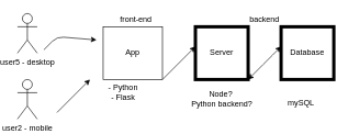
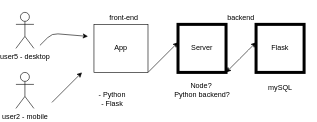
  <mxCell id="0" />
  <mxCell id="1" parent="0" />
  <mxCell id="2" value="user5 - desktop" style="shape=umlActor;verticalLabelPosition=bottom;verticalAlign=top;html=1;outlineConnect=0;" vertex="1" parent="1"><mxGeometry x="20" y="20" width="30" height="60" as="geometry" /></mxCell>
  <mxCell id="3" value="user2 - mobile" style="shape=umlActor;verticalLabelPosition=bottom;verticalAlign=top;html=1;outlineConnect=0;" vertex="1" parent="1"><mxGeometry x="20" y="120" width="30" height="60" as="geometry" /></mxCell>
  <mxCell id="4" value="App" style="rounded=0;whiteSpace=wrap;html=1;" vertex="1" parent="1"><mxGeometry x="150" y="40" width="90" height="80" as="geometry" /></mxCell>
  <mxCell id="5" value="" style="endArrow=classic;html=1;" edge="1" parent="1"><mxGeometry width="50" height="50" relative="1" as="geometry"><mxPoint x="80" y="170" as="sourcePoint" /><mxPoint x="130" y="120" as="targetPoint" /><Array as="points" /></mxGeometry></mxCell>
  <mxCell id="6" value="" style="endArrow=classic;html=1;" edge="1" parent="1"><mxGeometry width="50" height="50" relative="1" as="geometry"><mxPoint x="60" y="75" as="sourcePoint" /><mxPoint x="140" y="60" as="targetPoint" /><Array as="points"><mxPoint x="80" y="55" /></Array></mxGeometry></mxCell>
  <mxCell id="7" value="Server" style="whiteSpace=wrap;html=1;aspect=fixed;shadow=0;strokeWidth=5;" vertex="1" parent="1"><mxGeometry x="290" y="40" width="80" height="80" as="geometry" /></mxCell>
  <mxCell id="8" value="" style="endArrow=classic;html=1;" edge="1" parent="1"><mxGeometry width="50" height="50" relative="1" as="geometry"><mxPoint x="240" y="120" as="sourcePoint" /><mxPoint x="290" y="70" as="targetPoint" /></mxGeometry></mxCell>
  <mxCell id="9" value="" style="endArrow=classic;startArrow=classic;html=1;" edge="1" parent="1"><mxGeometry width="50" height="50" relative="1" as="geometry"><mxPoint x="370" y="120" as="sourcePoint" /><mxPoint x="420" y="70" as="targetPoint" /><Array as="points"><mxPoint x="400" y="90" /></Array></mxGeometry></mxCell>
- <mxCell id="10" value="Database" style="whiteSpace=wrap;html=1;aspect=fixed;shadow=0;strokeWidth=5;" vertex="1" parent="1"><mxGeometry x="420" y="40" width="80" height="80" as="geometry" /></mxCell>
+ <mxCell id="10" value="Flask" style="whiteSpace=wrap;html=1;aspect=fixed;shadow=0;strokeWidth=5;" vertex="1" parent="1"><mxGeometry x="420" y="40" width="80" height="80" as="geometry" /></mxCell>
  <mxCell id="11" value="front-end" style="text;html=1;strokeColor=none;fillColor=none;align=center;verticalAlign=middle;whiteSpace=wrap;rounded=0;shadow=0;" vertex="1" parent="1"><mxGeometry x="160" y="20" width="80" height="20" as="geometry" /></mxCell>
  <mxCell id="12" value="backend" style="text;html=1;strokeColor=none;fillColor=none;align=center;verticalAlign=middle;whiteSpace=wrap;rounded=0;shadow=0;" vertex="1" parent="1"><mxGeometry x="290" y="20" width="210" height="20" as="geometry" /></mxCell>
- <mxCell id="13" value="- Python&lt;br&gt;- Flask&lt;br&gt;" style="text;html=1;align=center;verticalAlign=middle;resizable=0;points=[];autosize=1;" vertex="1" parent="1"><mxGeometry x="150" y="125" width="60" height="30" as="geometry" /></mxCell>
+ <mxCell id="13" value="- Python&lt;br&gt;- Flask&lt;br&gt;" style="text;html=1;align=center;verticalAlign=middle;resizable=0;points=[];autosize=1;" vertex="1" parent="1"><mxGeometry x="150" y="150" width="60" height="30" as="geometry" /></mxCell>
  <mxCell id="14" value="Node?&amp;nbsp;&lt;br&gt;Python backend?" style="text;html=1;align=center;verticalAlign=middle;resizable=0;points=[];autosize=1;" vertex="1" parent="1"><mxGeometry x="275" y="135" width="110" height="30" as="geometry" /></mxCell>
- <mxCell id="15" value="mySQL" style="text;html=1;align=center;verticalAlign=middle;resizable=0;points=[];autosize=1;" vertex="1" parent="1"><mxGeometry x="420" y="145" width="60" height="20" as="geometry" /></mxCell>
+ <mxCell id="15" value="mySQL" style="text;html=1;align=center;verticalAlign=middle;resizable=0;points=[];autosize=1;" vertex="1" parent="1"><mxGeometry x="430" y="135" width="60" height="20" as="geometry" /></mxCell>
